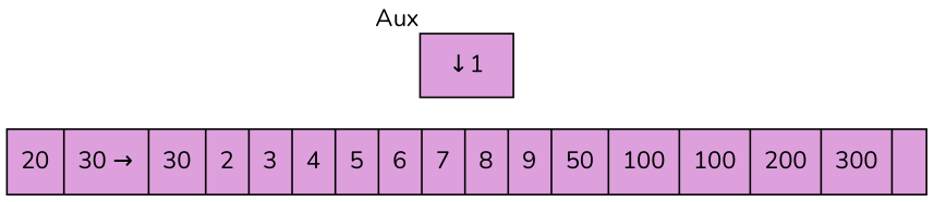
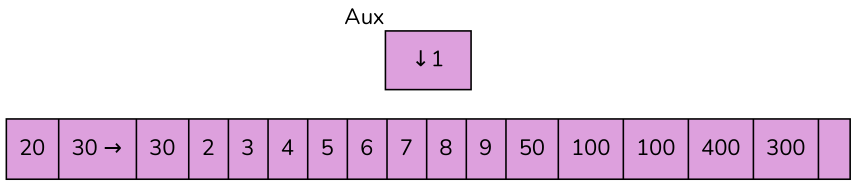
  digraph {
    rankdir=LR
    fontname=Nunito
    node [shape=record style=filled fillcolor=plum fontname=Nunito]
-   n1 [label="{ 20|30 → |30|2|3|4|5|6|7|8|9|50|100|100|200|300|}"]
+   n1 [label="{ 20|30 → |30|2|3|4|5|6|7|8|9|50|100|100|400|300|}"]
    n2 [label=" { ↓ 1}" xlabel=Aux]
  }
